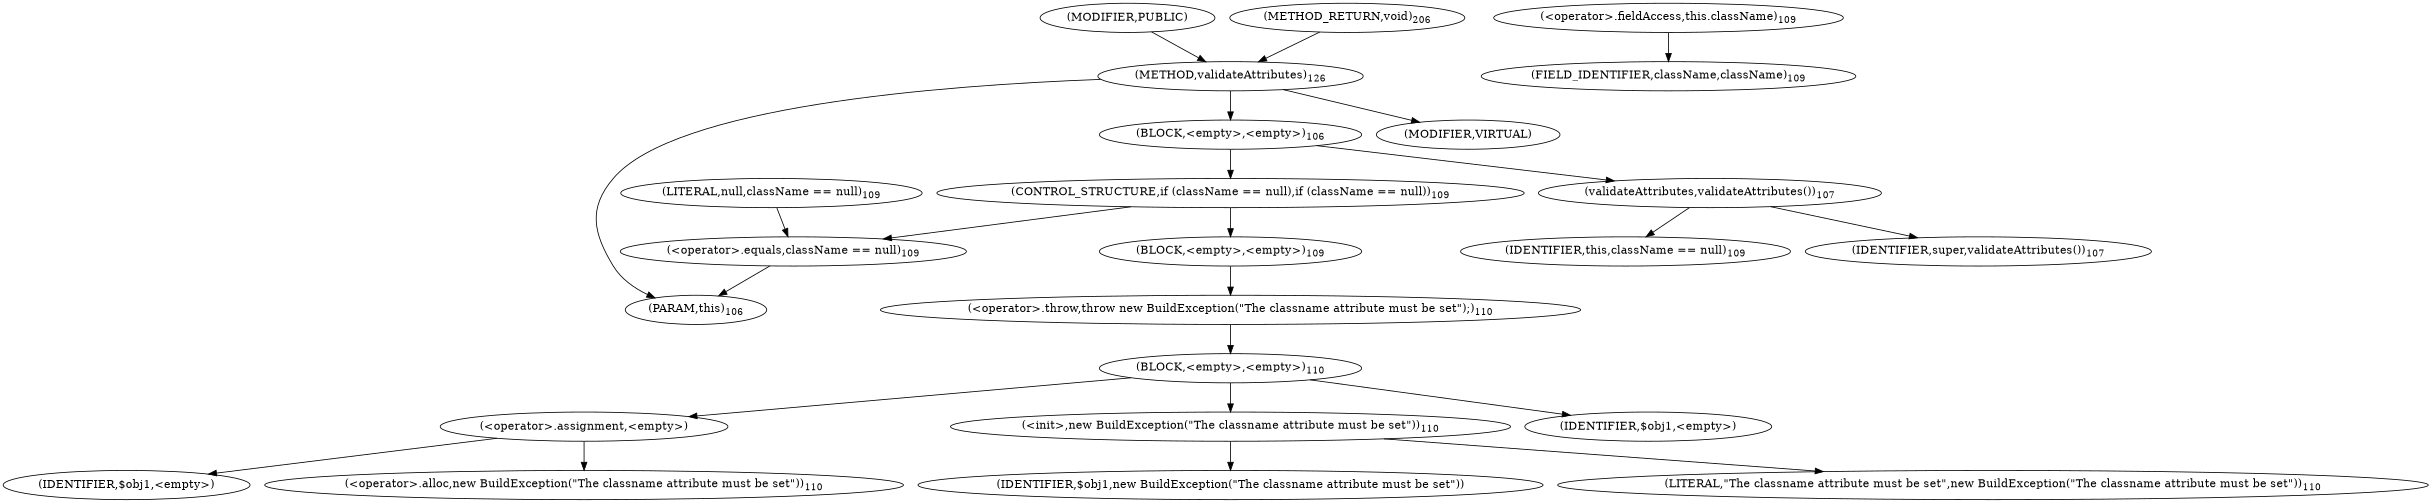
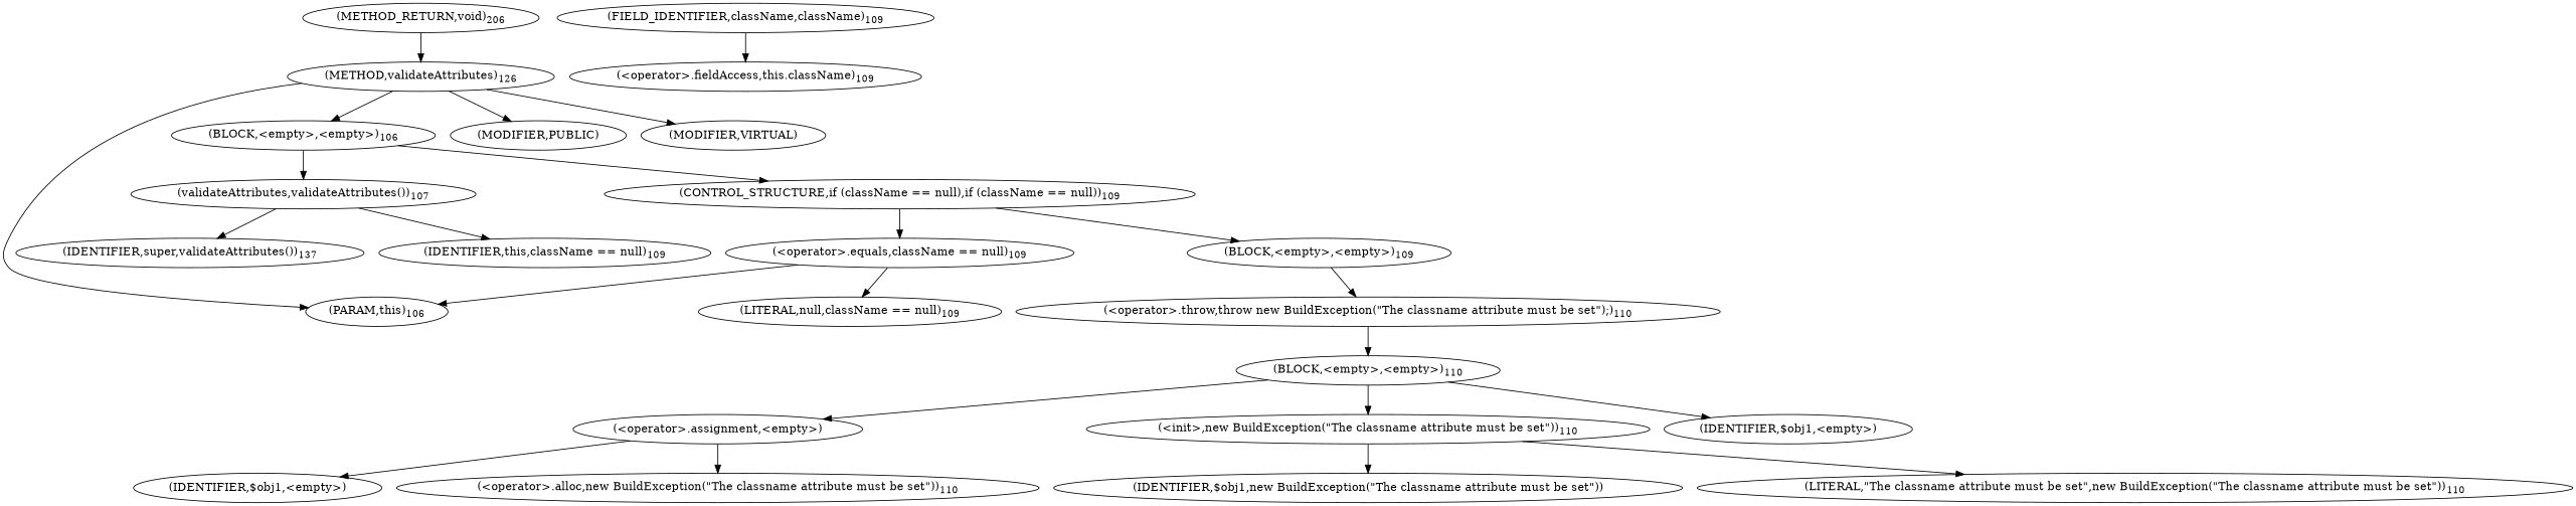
  digraph {
    n1 [label=<(METHOD,validateAttributes)<SUB>126</SUB>>]
    n2 [label=<(PARAM,this)<SUB>106</SUB>>]
    n3 [label=<(BLOCK,&lt;empty&gt;,&lt;empty&gt;)<SUB>106</SUB>>]
    n4 [label=<(MODIFIER,PUBLIC)>]
    n5 [label=<(MODIFIER,VIRTUAL)>]
    n6 [label=<(validateAttributes,validateAttributes())<SUB>107</SUB>>]
    n7 [label=<(CONTROL_STRUCTURE,if (className == null),if (className == null))<SUB>109</SUB>>]
    n8 [label=<(METHOD_RETURN,void)<SUB>206</SUB>>]
-   n9 [label=<(IDENTIFIER,super,validateAttributes())<SUB>107</SUB>>]
+   n9 [label=<(IDENTIFIER,super,validateAttributes())<SUB>137</SUB>>]
    n10 [label=<(IDENTIFIER,this,className == null)<SUB>109</SUB>>]
    n11 [label=<(&lt;operator&gt;.equals,className == null)<SUB>109</SUB>>]
    n12 [label=<(BLOCK,&lt;empty&gt;,&lt;empty&gt;)<SUB>109</SUB>>]
    n13 [label=<(LITERAL,null,className == null)<SUB>109</SUB>>]
    n14 [label=<(&lt;operator&gt;.throw,throw new BuildException(&quot;The classname attribute must be set&quot;);)<SUB>110</SUB>>]
    n15 [label=<(&lt;operator&gt;.fieldAccess,this.className)<SUB>109</SUB>>]
    n16 [label=<(FIELD_IDENTIFIER,className,className)<SUB>109</SUB>>]
    n17 [label=<(BLOCK,&lt;empty&gt;,&lt;empty&gt;)<SUB>110</SUB>>]
    n18 [label=<(&lt;operator&gt;.assignment,&lt;empty&gt;)>]
    n19 [label=<(&lt;init&gt;,new BuildException(&quot;The classname attribute must be set&quot;))<SUB>110</SUB>>]
    n20 [label=<(IDENTIFIER,$obj1,&lt;empty&gt;)>]
    n21 [label=<(IDENTIFIER,$obj1,&lt;empty&gt;)>]
    n22 [label=<(&lt;operator&gt;.alloc,new BuildException(&quot;The classname attribute must be set&quot;))<SUB>110</SUB>>]
    n23 [label=<(IDENTIFIER,$obj1,new BuildException(&quot;The classname attribute must be set&quot;))>]
    n24 [label=<(LITERAL,&quot;The classname attribute must be set&quot;,new BuildException(&quot;The classname attribute must be set&quot;))<SUB>110</SUB>>]
    n1 -> n2
    n1 -> n3
-   n4 -> n1
+   n1 -> n4
    n1 -> n5
    n3 -> n6
    n3 -> n7
    n6 -> n9
    n6 -> n10
    n7 -> n11
    n7 -> n12
    n8 -> n1
    n11 -> n2
-   n13 -> n11
+   n11 -> n13
    n12 -> n14
    n14 -> n17
-   n15 -> n16
+   n16 -> n15
    n17 -> n18
    n17 -> n19
    n17 -> n20
    n18 -> n21
    n18 -> n22
    n19 -> n23
    n19 -> n24
  }
